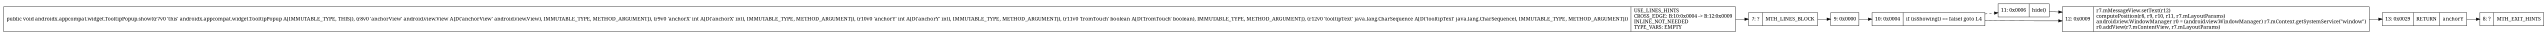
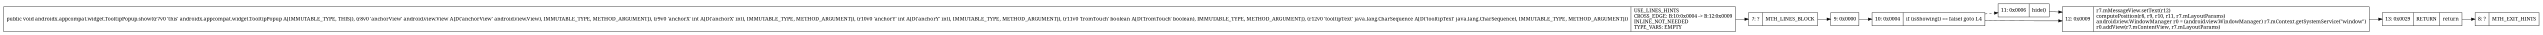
  digraph {
    fontname="Noto Serif"
    rankdir=LR
    node [fontname="Noto Serif" shape=record]
    edge [fontname="Noto Serif"]
    n1 [label="{7\:\ ?|MTH_LINES_BLOCK\l}"]
    n2 [label="{9\:\ 0x0000}"]
    n3 [label="{10\:\ 0x0004|if (isShowing() == false) goto L4\l}"]
    n4 [label="{11\:\ 0x0006|hide()\l}"]
    n5 [label="{12\:\ 0x0009|r7.mMessageView.setText(r12)\lcomputePosition(r8, r9, r10, r11, r7.mLayoutParams)\landroid.view.WindowManager r0 = (android.view.WindowManager) r7.mContext.getSystemService(\"window\")\lr0.addView(r7.mContentView, r7.mLayoutParams)\l}"]
-   n6 [label="{13\:\ 0x0029|RETURN\l|anchorY\l}"]
+   n6 [label="{13\:\ 0x0029|RETURN\l|return\l}"]
    n7 [label="{8\:\ ?|MTH_EXIT_HINTS\l}"]
    n8 [label="{public void androidx.appcompat.widget.TooltipPopup.show((r7v0 'this' androidx.appcompat.widget.TooltipPopup A[IMMUTABLE_TYPE, THIS]), (r8v0 'anchorView' android.view.View A[D('anchorView' android.view.View), IMMUTABLE_TYPE, METHOD_ARGUMENT]), (r9v0 'anchorX' int A[D('anchorX' int), IMMUTABLE_TYPE, METHOD_ARGUMENT]), (r10v0 'anchorY' int A[D('anchorY' int), IMMUTABLE_TYPE, METHOD_ARGUMENT]), (r11v0 'fromTouch' boolean A[D('fromTouch' boolean), IMMUTABLE_TYPE, METHOD_ARGUMENT]), (r12v0 'tooltipText' java.lang.CharSequence A[D('tooltipText' java.lang.CharSequence), IMMUTABLE_TYPE, METHOD_ARGUMENT]))  | USE_LINES_HINTS\lCROSS_EDGE: B:10:0x0004 \-\> B:12:0x0009\lINLINE_NOT_NEEDED\lTYPE_VARS: EMPTY\l}"]
    n1 -> n2
    n2 -> n3
    n3 -> n4 [style=dashed]
    n3 -> n5
    n4 -> n5
    n5 -> n6
    n6 -> n7
    n8 -> n1
  }
